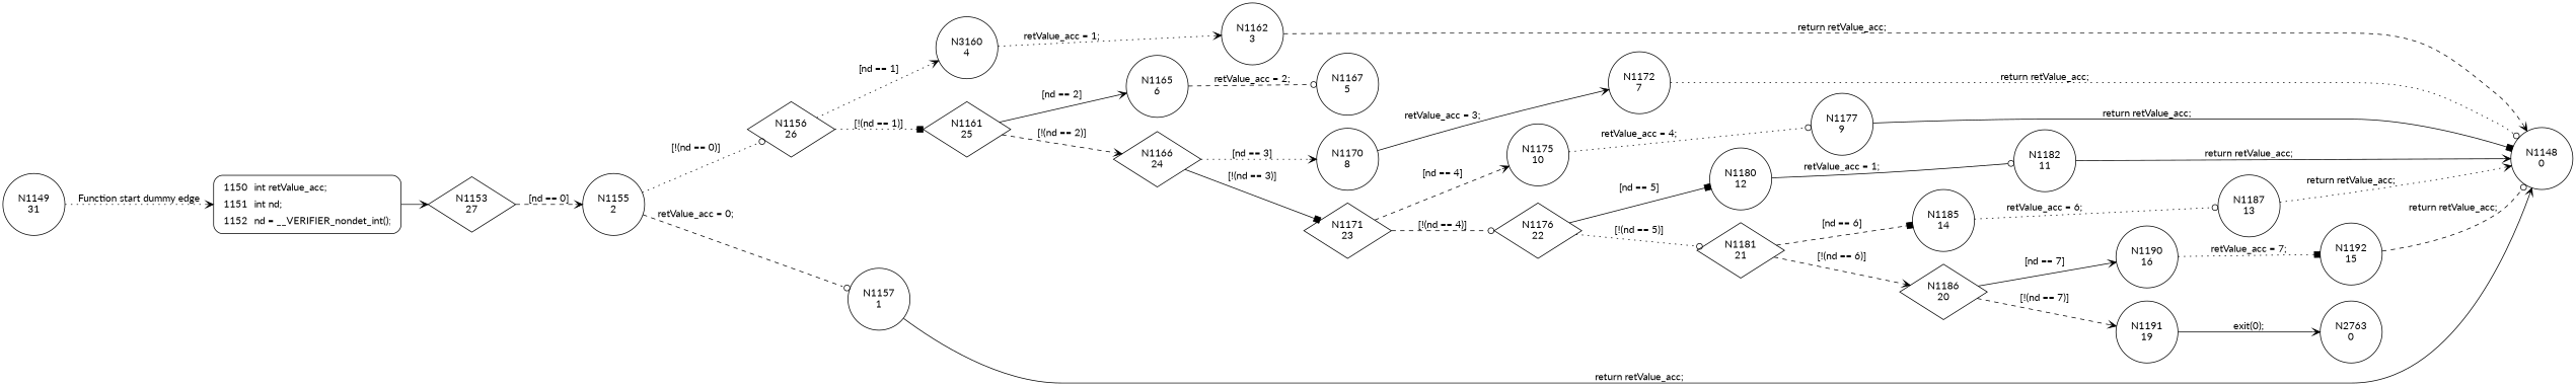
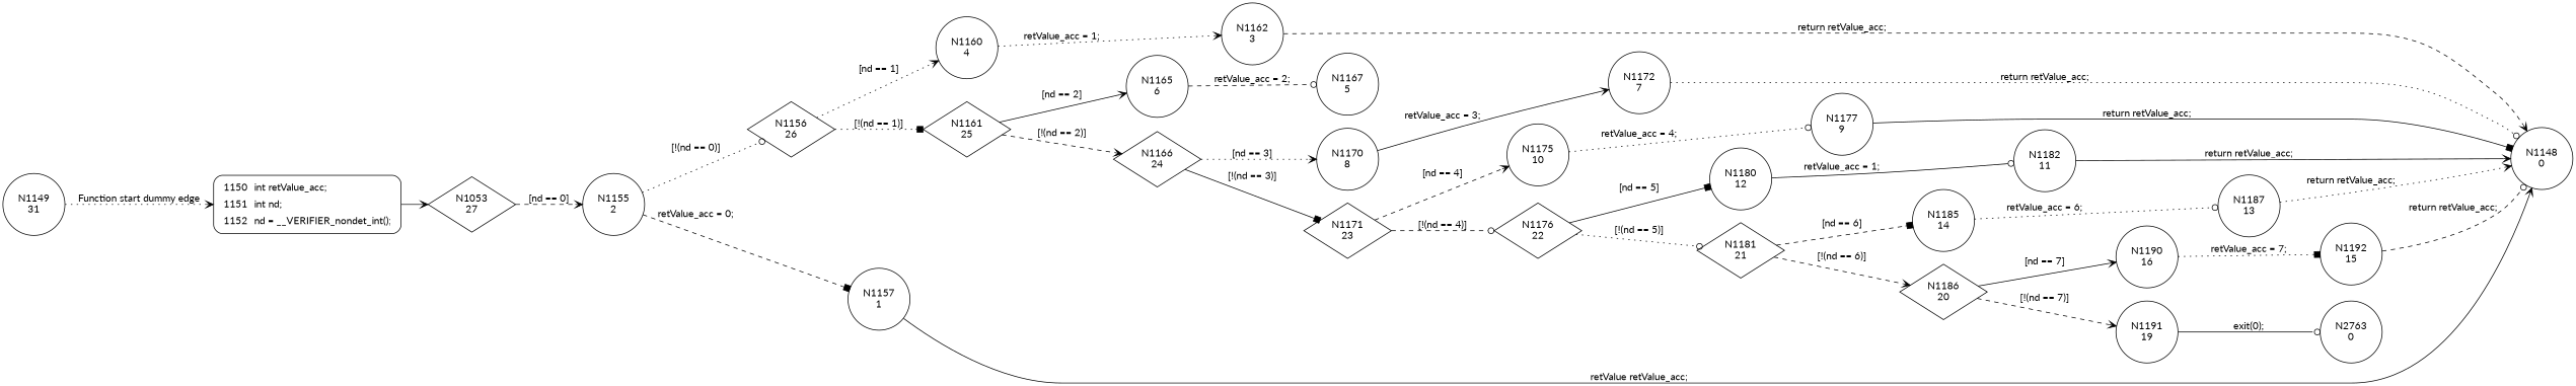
  digraph {
    fontname=Lato
    rankdir=LR
    node [fontname=Lato shape=circle]
    edge [arrowhead=vee fontname=Lato style=dotted]
    n1 [label="N1149\n31"]
    n2 [fillcolor=white label=<<table border="0" cellborder="0" cellpadding="3" bgcolor="white"><tr><td align="right">1150</td><td align="left">int retValue_acc;</td></tr><tr><td align="right">1151</td><td align="left">int nd;</td></tr><tr><td align="right">1152</td><td align="left">nd = __VERIFIER_nondet_int();</td></tr></table>> penwidth=1 shape=Mrecord style="filled,bold"]
-   n3 [label="N1153\n27" shape=diamond]
+   n3 [label="N1053\n27" shape=diamond]
    n4 [label="N1155\n2"]
    n5 [label="N1156\n26" shape=diamond]
    n6 [label="N1157\n1"]
-   n7 [label="N3160\n4"]
+   n7 [label="N1160\n4"]
    n8 [label="N1161\n25" shape=diamond]
    n9 [label="N1148\n0"]
    n10 [label="N1162\n3"]
    n11 [label="N1165\n6"]
    n12 [label="N1166\n24" shape=diamond]
    n13 [label="N1167\n5"]
    n14 [label="N1170\n8"]
    n15 [label="N1171\n23" shape=diamond]
    n16 [label="N1172\n7"]
    n17 [label="N1175\n10"]
    n18 [label="N1176\n22" shape=diamond]
    n19 [label="N1177\n9"]
    n20 [label="N1180\n12"]
    n21 [label="N1181\n21" shape=diamond]
    n22 [label="N1182\n11"]
    n23 [label="N1185\n14"]
    n24 [label="N1186\n20" shape=diamond]
    n25 [label="N1187\n13"]
    n26 [label="N1190\n16"]
    n27 [label="N1191\n19"]
    n28 [label="N1192\n15"]
    n29 [label="N2763\n0"]
    n1 -> n2 [label="Function start dummy edge"]
    n2 -> n3 [style=solid]
    n3 -> n4 [label="[nd == 0]" style=dashed]
    n4 -> n5 [arrowhead=odot label="[!(nd == 0)]"]
-   n4 -> n6 [arrowhead=odot label="retValue_acc = 0;" style=dashed]
+   n4 -> n6 [arrowhead=box label="retValue_acc = 0;" style=dashed]
    n5 -> n7 [label="[nd == 1]"]
    n5 -> n8 [arrowhead=box label="[!(nd == 1)]"]
-   n6 -> n9 [label="return retValue_acc;" style=solid]
+   n6 -> n9 [label="retValue retValue_acc;" style=solid]
    n7 -> n10 [label="retValue_acc = 1;"]
    n8 -> n11 [label="[nd == 2]" style=solid]
    n8 -> n12 [label="[!(nd == 2)]" style=dashed]
    n10 -> n9 [label="return retValue_acc;" style=dashed]
    n11 -> n13 [arrowhead=odot label="retValue_acc = 2;" style=dashed]
    n12 -> n14 [label="[nd == 3]"]
    n12 -> n15 [arrowhead=box label="[!(nd == 3)]" style=solid]
    n14 -> n16 [label="retValue_acc = 3;" style=solid]
    n15 -> n17 [label="[nd == 4]" style=dashed]
    n15 -> n18 [arrowhead=odot label="[!(nd == 4)]" style=dashed]
    n16 -> n9 [arrowhead=odot label="return retValue_acc;"]
    n17 -> n19 [arrowhead=odot label="retValue_acc = 4;"]
    n18 -> n20 [arrowhead=box label="[nd == 5]" style=solid]
    n18 -> n21 [arrowhead=odot label="[!(nd == 5)]"]
    n19 -> n9 [arrowhead=box label="return retValue_acc;" style=solid]
    n20 -> n22 [arrowhead=odot label="retValue_acc = 1;" style=solid]
    n21 -> n23 [arrowhead=box label="[nd == 6]" style=dashed]
    n21 -> n24 [label="[!(nd == 6)]" style=dashed]
    n22 -> n9 [label="return retValue_acc;" style=solid]
    n23 -> n25 [arrowhead=odot label="retValue_acc = 6;"]
    n24 -> n26 [label="[nd == 7]" style=solid]
    n24 -> n27 [label="[!(nd == 7)]" style=dashed]
    n25 -> n9 [label="return retValue_acc;"]
    n26 -> n28 [arrowhead=box label="retValue_acc = 7;"]
-   n27 -> n29 [label="exit(0);" style=solid]
+   n27 -> n29 [arrowhead=odot label="exit(0);" style=solid]
    n28 -> n9 [arrowhead=odot label="return retValue_acc;" style=dashed]
  }
